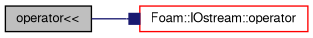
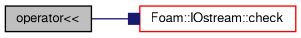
  digraph {
    rankdir=LR
    node [fontname=FreeSans fontsize=10 shape=record]
    n1 [color=black fillcolor=grey75 fontcolor=black height=0.2 label="operator\<\<" style=filled width=0.4]
-   n2 [color=red height=0.2 label="Foam::IOstream::operator" width=0.4]
+   n2 [color=red height=0.2 label="Foam::IOstream::check" width=0.4]
    n1 -> n2 [color=midnightblue fontname=FreeSans fontsize=10 labelfontname=FreeSans labelfontsize=10 style=solid arrowhead=box]
  }
